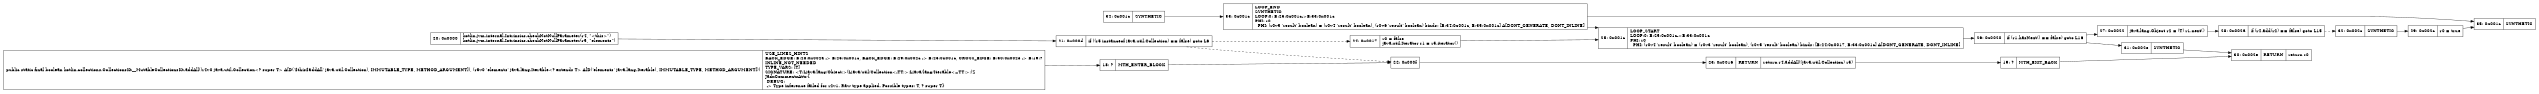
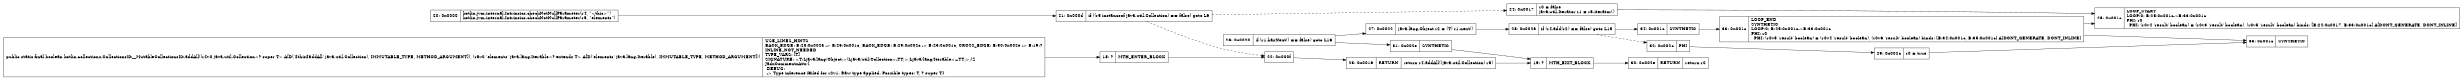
  digraph {
    rankdir=LR
    node [shape=record]
    n1 [label="{18\:\ ?|MTH_ENTER_BLOCK\l}"]
    n2 [label="{22\:\ 0x000f}"]
    n3 [label="{20\:\ 0x0000|kotlin.jvm.internal.Intrinsics.checkNotNullParameter(r4, \"\<this\>\")\lkotlin.jvm.internal.Intrinsics.checkNotNullParameter(r5, \"elements\")\l}"]
    n4 [label="{21\:\ 0x000d|if ((r5 instanceof java.util.Collection) == false) goto L6\l}"]
    n5 [label="{24\:\ 0x0017|r0 = false\ljava.util.Iterator r1 = r5.iterator()\l}"]
    n6 [label="{23\:\ 0x0016|RETURN\l|return r4.addAll((java.util.Collection) r5)\l}"]
    n7 [label="{25\:\ 0x001c|LOOP_START\lLOOP:0: B:25:0x001c\-\>B:33:0x001c\lPHI: r0 \l  PHI: (r0v4 'result' boolean) = (r0v3 'result' boolean), (r0v5 'result' boolean) binds: [B:24:0x0017, B:33:0x001c] A[DONT_GENERATE, DONT_INLINE]\l}"]
-   n8 [label="{19\:\ ?|MTH_EXIT_BACK\l}"]
+   n8 [label="{19\:\ ?|MTH_EXIT_BLOCK\l}"]
    n9 [label="{30\:\ 0x002e|RETURN\l|return r0\l}"]
    n10 [label="{26\:\ 0x0020|if (r1.hasNext() == false) goto L16\l}"]
    n11 [label="{27\:\ 0x0022|java.lang.Object r2 = (T) r1.next()\l}"]
    n12 [label="{31\:\ 0x002e|SYNTHETIC\l}"]
    n13 [label="{28\:\ 0x002a|if (r4.add(r2) == false) goto L15\l}"]
-   n14 [label="{32\:\ 0x002c|SYNTHETIC\l}"]
+   n14 [label="{32\:\ 0x002c|PHI\l}"]
    n15 [label="{34\:\ 0x001c|SYNTHETIC\l}"]
    n16 [label="{29\:\ 0x002c|r0 = true\l}"]
    n17 [label="{33\:\ 0x001c|LOOP_END\lSYNTHETIC\lLOOP:0: B:25:0x001c\-\>B:33:0x001c\lPHI: r0 \l  PHI: (r0v5 'result' boolean) = (r0v4 'result' boolean), (r0v6 'result' boolean) binds: [B:34:0x001c, B:35:0x001c] A[DONT_GENERATE, DONT_INLINE]\l}"]
    n18 [label="{35\:\ 0x001c|SYNTHETIC\l}"]
    n19 [label="{public static final boolean kotlin.collections.CollectionsKt__MutableCollectionsKt.addAll((r4v0 java.util.Collection\<? super T\> A[D('$this$addAll' java.util.Collection), IMMUTABLE_TYPE, METHOD_ARGUMENT]), (r5v0 'elements' java.lang.Iterable\<? extends T\> A[D('elements' java.lang.Iterable), IMMUTABLE_TYPE, METHOD_ARGUMENT]))  | USE_LINES_HINTS\lBACK_EDGE: B:28:0x002a \-\> B:25:0x001c, BACK_EDGE: B:29:0x002c \-\> B:25:0x001c, CROSS_EDGE: B:30:0x002e \-\> B:19:?\lINLINE_NOT_NEEDED\lTYPE_VARS: [T]\lSIGNATURE: \<T:Ljava\/lang\/Object;\>(Ljava\/util\/Collection\<\-TT;\>;Ljava\/lang\/Iterable\<+TT;\>;)Z\lJadxCommentsAttr\{\l DEBUG: \l \-\> Type inference failed for r2v1. Raw type applied. Possible types: T, ? super T\}\l}"]
    n1 -> n2
    n2 -> n6
    n3 -> n4
    n4 -> n2 [style=dashed]
    n4 -> n5 [style=dashed]
    n5 -> n7
    n6 -> n8
-   n7 -> n10
    n8 -> n9
    n10 -> n11 [style=solid]
    n10 -> n12
    n11 -> n13
-   n12 -> n9
+   n12 -> n8
    n13 -> n14 [style=dashed]
+   n13 -> n15
    n14 -> n16
    n15 -> n17
    n16 -> n18
    n17 -> n7
    n17 -> n18
    n19 -> n1
  }
